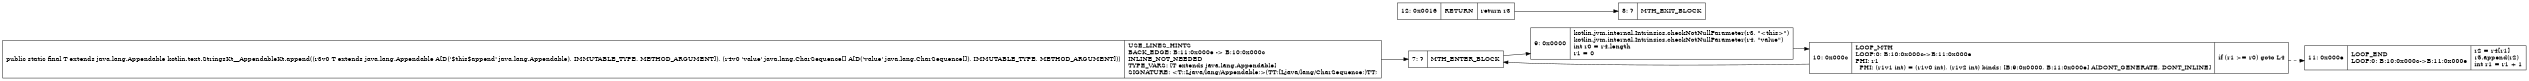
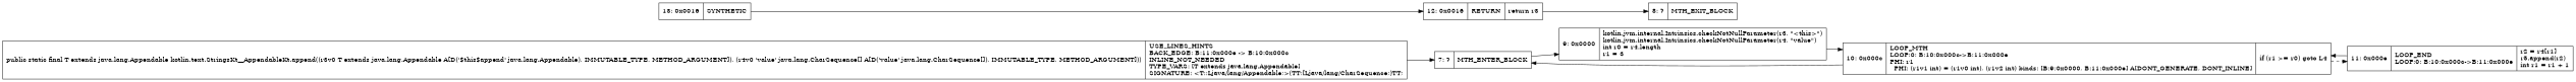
  digraph {
    rankdir=LR
    node [shape=record]
    n1 [label="{7\:\ ?|MTH_ENTER_BLOCK\l}"]
-   n2 [label="{9\:\ 0x0000|kotlin.jvm.internal.Intrinsics.checkNotNullParameter(r3, \"\<this\>\")\lkotlin.jvm.internal.Intrinsics.checkNotNullParameter(r4, \"value\")\lint r0 = r4.length\lr1 = 0\l}"]
+   n2 [label="{9\:\ 0x0000|kotlin.jvm.internal.Intrinsics.checkNotNullParameter(r3, \"\<this\>\")\lkotlin.jvm.internal.Intrinsics.checkNotNullParameter(r4, \"value\")\lint r0 = r4.length\lr1 = 3\l}"]
    n3 [label="{10\:\ 0x000c|LOOP_MTH\lLOOP:0: B:10:0x000c\-\>B:11:0x000e\lPHI: r1 \l  PHI: (r1v1 int) = (r1v0 int), (r1v2 int) binds: [B:9:0x0000, B:11:0x000e] A[DONT_GENERATE, DONT_INLINE]\l|if (r1 \>= r0) goto L4\l}"]
    n4 [label="{11\:\ 0x000e|LOOP_END\lLOOP:0: B:10:0x000c\-\>B:11:0x000e\l|r2 = r4[r1]\lr5.append(r2)\lint r1 = r1 + 1\l}"]
+   n5 [label="{13\:\ 0x0016|SYNTHETIC\l}"]
    n6 [label="{12\:\ 0x0016|RETURN\l|return r3\l}"]
    n7 [label="{8\:\ ?|MTH_EXIT_BLOCK\l}"]
    n8 [label="{public static final T extends java.lang.Appendable kotlin.text.StringsKt__AppendableKt.append((r3v0 T extends java.lang.Appendable A[D('$this$append' java.lang.Appendable), IMMUTABLE_TYPE, METHOD_ARGUMENT]), (r4v0 'value' java.lang.CharSequence[] A[D('value' java.lang.CharSequence[]), IMMUTABLE_TYPE, METHOD_ARGUMENT]))  | USE_LINES_HINTS\lBACK_EDGE: B:11:0x000e \-\> B:10:0x000c\lINLINE_NOT_NEEDED\lTYPE_VARS: [T extends java.lang.Appendable]\lSIGNATURE: \<T::Ljava\/lang\/Appendable;\>(TT;[Ljava\/lang\/CharSequence;)TT;\l}"]
    n1 -> n2
    n2 -> n3
    n3 -> n1
    n3 -> n4 [style=dashed]
+   n4 -> n3
+   n5 -> n6
    n6 -> n7
    n8 -> n1
  }
